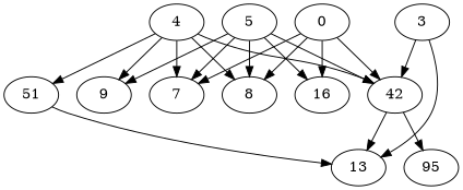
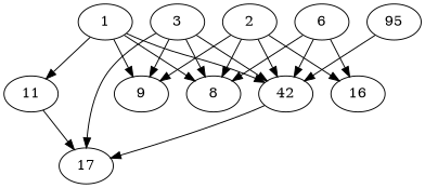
  digraph {
    node [alpha=0.16]
-   1 [expect_size=8093696 label=4]
-   7 [alpha=0.12 expect_size=38365184]
+   1 [expect_size=8093696]
    8 [alpha=0.17 expect_size=46173184]
    9 [expect_size=38051840]
-   11 [alpha=0.19 expect_size=48020480 label=51]
+   11 [alpha=0.19 expect_size=48020480]
    n6 [alpha=0.18 expect_size=39017472 label=42]
-   13 [alpha=0.08 expect_size=51038208]
+   13 [alpha=0.08 expect_size=51038208 label=17]
    n8 [alpha=0.03 expect_size=31373312 label=95]
    3 [alpha=0.15 expect_size=27195392]
    n10 [alpha=0.15 expect_size=17223680 label=16]
-   5 [alpha=0.01 expect_size=26631168]
-   6 [alpha=0.04 expect_size=19919872 label=0]
-   1 -> 7
+   5 [alpha=0.01 expect_size=26631168 label=2]
+   6 [alpha=0.04 expect_size=19919872]
    1 -> 8
    1 -> 9
    1 -> 11
    1 -> n6
    11 -> 13
    n6 -> 13
-   n6 -> n8
+   n8 -> n6
+   3 -> 8
+   3 -> 9
    3 -> n6
    3 -> 13
-   5 -> 7
    5 -> 8
    5 -> 9
    5 -> n6
    5 -> n10
-   6 -> 7
    6 -> 8
    6 -> n6
    6 -> n10
  }
